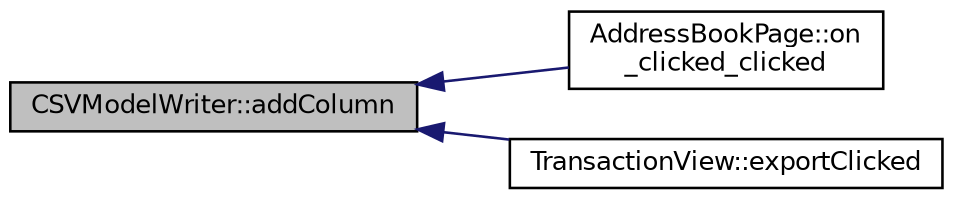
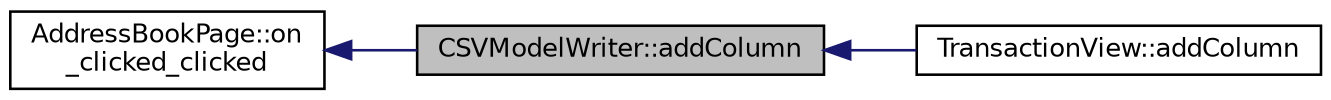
  digraph {
    rankdir=LR
    node [color=black fillcolor=white fontname=Helvetica fontsize=10 shape=record style=filled]
    edge [color=midnightblue dir=back fontname=Helvetica fontsize=10 labelfontname=Helvetica labelfontsize=10 style=solid]
    n1 [fillcolor=grey75 fontcolor=black height=0.2 label="CSVModelWriter::addColumn" width=0.4]
    n2 [height=0.2 label="AddressBookPage::on\l_clicked_clicked" width=0.4]
-   n3 [height=0.2 label="TransactionView::exportClicked" width=0.4]
-   n1 -> n2
+   n3 [height=0.2 label="TransactionView::addColumn" width=0.4]
+   n2 -> n1
    n1 -> n3
  }
